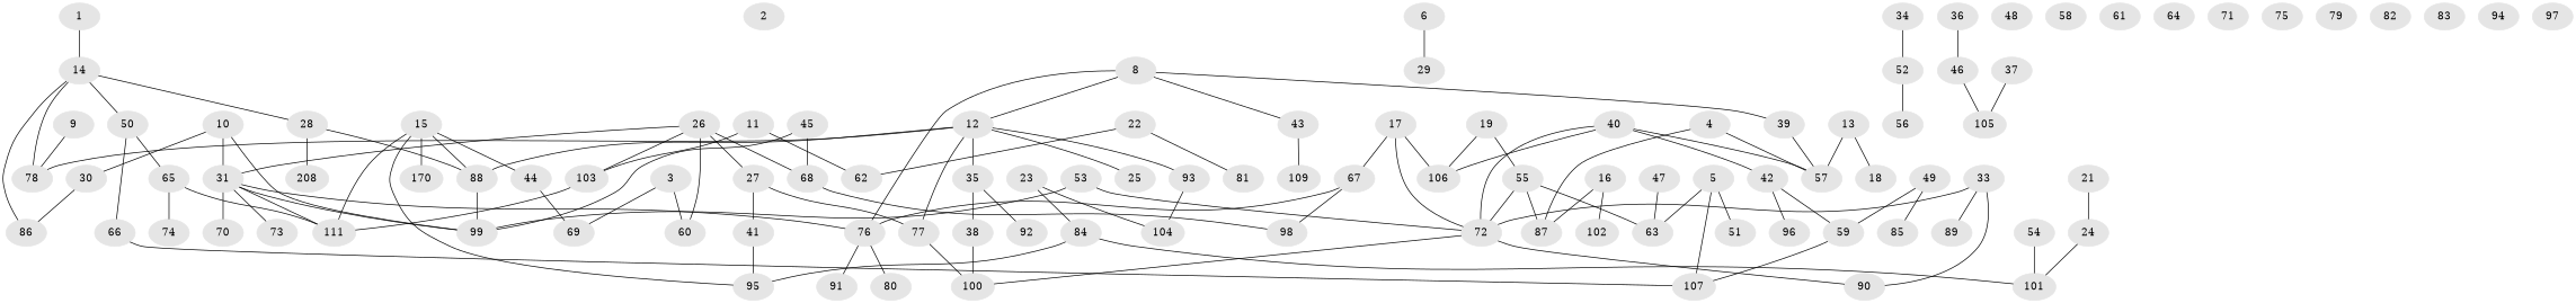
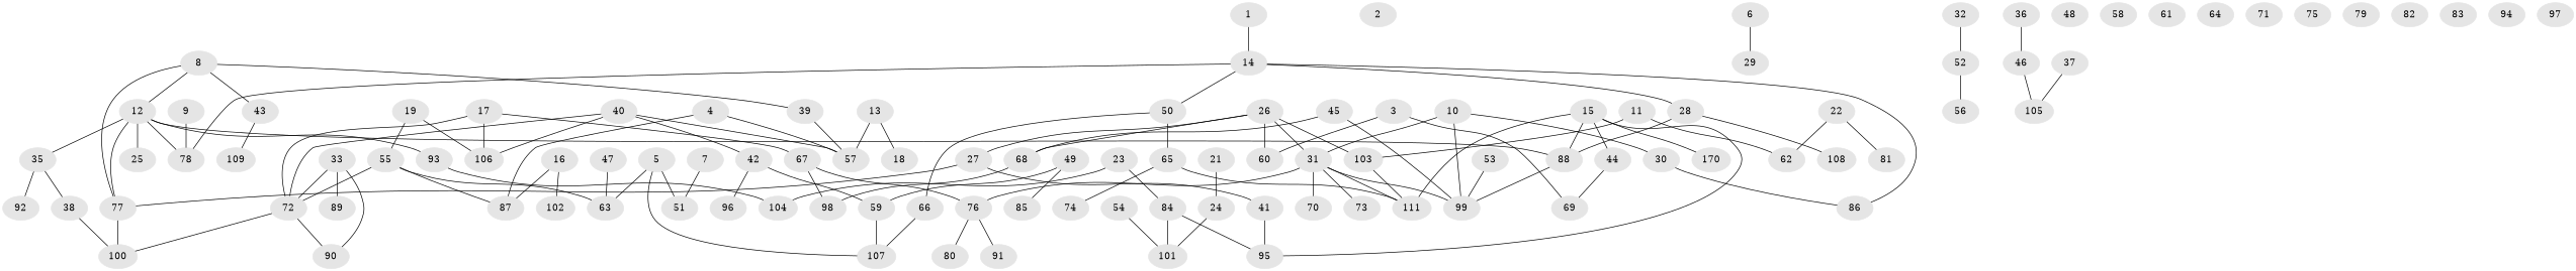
  graph {
    node [color=gray90 style=filled]
    1
    14
    78
    28
    50
    86
    2
    3
    60
    69
    4
    57
    87
    5
    51
    63
    107
    6
    29
+   7
    8
    12
    39
    43
    76
    25
    35
    77
    88
    93
    109
    80
    91
    9
    10
    30
    31
    99
    111
    70
    73
    11
    62
    103
    38
    92
    100
    104
    13
    18
    66
-   108 [label=208]
+   108
    65
    15
    44
    95
    n57 [label=170]
    16
    102
    17
    67
    72
    106
    98
    90
    19
    55
    21
    24
    101
    22
    81
    23
    84
    26
    27
    68
    41
    45
    33
    89
-   34
+   34 [label=32]
    52
    56
    36
    46
    105
    37
    40
    42
    59
    96
    47
    48
    49
    85
    74
    53
    54
    58
    61
    64
    71
    75
    79
    82
    83
    94
    97
    1 -- 14
    14 -- 78
    14 -- 28
    14 -- 50
    14 -- 86
    28 -- 88
    28 -- 108
    50 -- 66
    50 -- 65
    3 -- 60
    3 -- 69
    4 -- 57
    4 -- 87
    5 -- 51
    5 -- 63
    5 -- 107
    6 -- 29
+   7 -- 51
    8 -- 12
    8 -- 39
    8 -- 43
-   8 -- 76
+   8 -- 77
    12 -- 78
    12 -- 25
    12 -- 35
    12 -- 77
    12 -- 88
    12 -- 93
    39 -- 57
    43 -- 109
    76 -- 80
    76 -- 91
    35 -- 38
    35 -- 92
    77 -- 100
    88 -- 99
    93 -- 104
    9 -- 78
    10 -- 30
    10 -- 31
    10 -- 99
    30 -- 86
    31 -- 76
    31 -- 99
    31 -- 111
    31 -- 70
    31 -- 73
    11 -- 62
    11 -- 103
    103 -- 111
    38 -- 100
    13 -- 57
    13 -- 18
    66 -- 107
    65 -- 111
    65 -- 74
    15 -- 88
    15 -- 111
    15 -- 44
    15 -- 95
    15 -- n57
    44 -- 69
    16 -- 87
    16 -- 102
    17 -- 67
    17 -- 72
    17 -- 106
    67 -- 76
    67 -- 98
    72 -- 100
    72 -- 90
    19 -- 106
    19 -- 55
    55 -- 87
    55 -- 63
    55 -- 72
    21 -- 24
    24 -- 101
    22 -- 62
    22 -- 81
    23 -- 104
    23 -- 84
    84 -- 95
    84 -- 101
    26 -- 60
    26 -- 31
    26 -- 103
    26 -- 27
    26 -- 68
    27 -- 77
    27 -- 41
    68 -- 98
    41 -- 95
    45 -- 99
    45 -- 68
    33 -- 72
    33 -- 90
    33 -- 89
    34 -- 52
    52 -- 56
    36 -- 46
    46 -- 105
    37 -- 105
    40 -- 57
    40 -- 72
    40 -- 106
    40 -- 42
    42 -- 59
    42 -- 96
    59 -- 107
    47 -- 63
    49 -- 59
    49 -- 85
    53 -- 99
-   53 -- 72
    54 -- 101
  }
